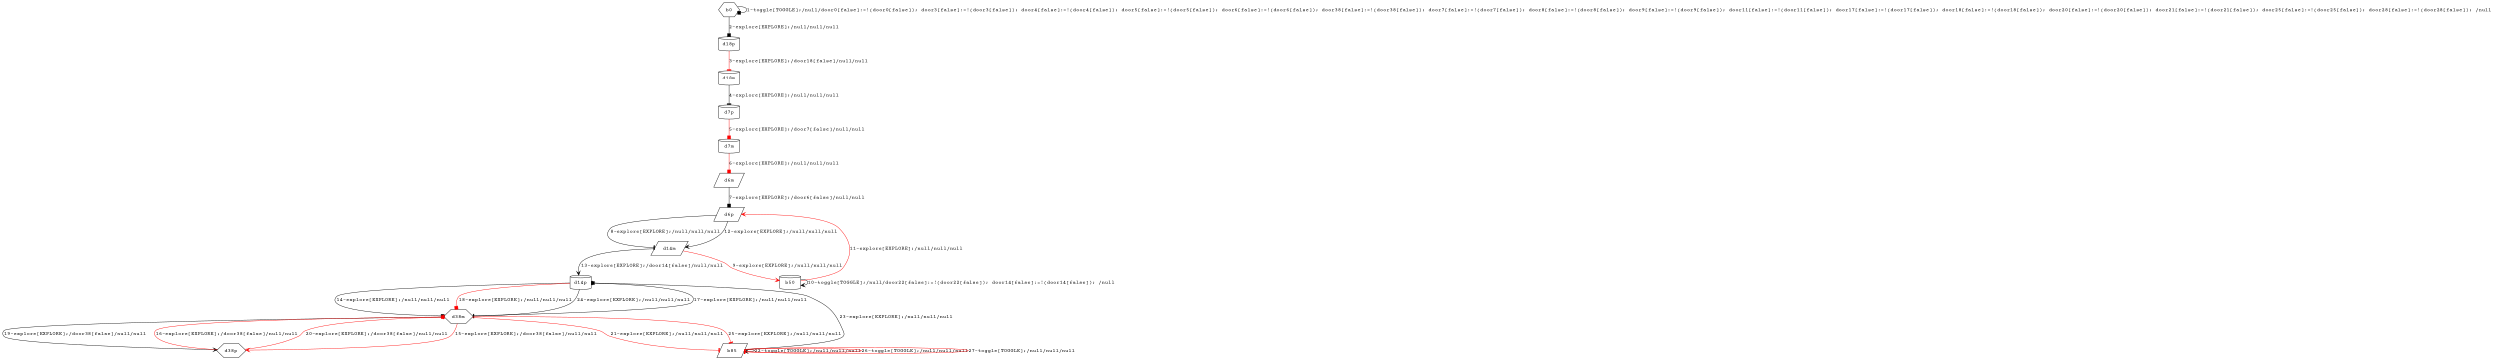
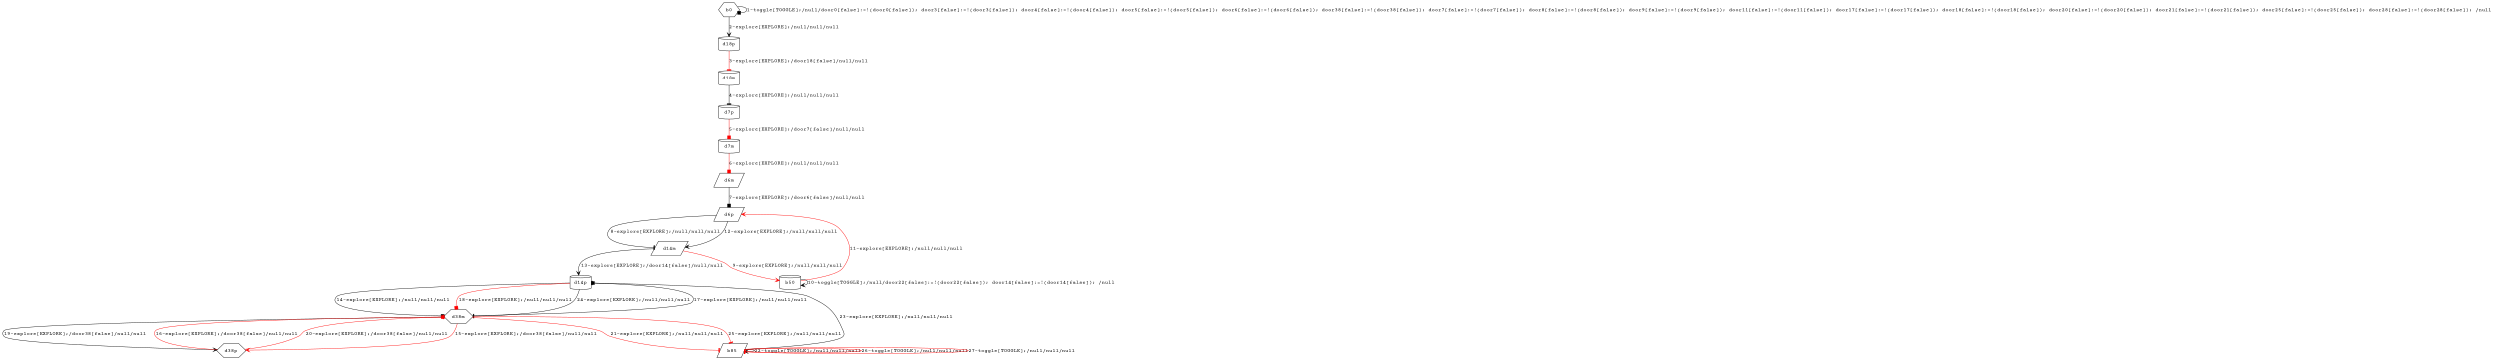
  digraph {
    fontname="Courier Prime"
    node [fontname="Courier Prime" shape=cylinder]
    edge [arrowhead=tee color=black fontname="Courier Prime"]
    b0 [shape=hexagon]
    d18p
    d18m
    d7p
    d7m
    d6m [shape=parallelogram]
    d6p [shape=parallelogram]
    d14m [shape=parallelogram]
    b50
    d14p
    d38m [shape=hexagon]
    d38p [shape=hexagon]
    b85 [shape=parallelogram]
    b0 -> b0 [arrowhead=box label="1-toggle[TOGGLE];/null/door0[false]:=!(door0[false]); door3[false]:=!(door3[false]); door4[false]:=!(door4[false]); door5[false]:=!(door5[false]); door6[false]:=!(door6[false]); door38[false]:=!(door38[false]); door7[false]:=!(door7[false]); door8[false]:=!(door8[false]); door9[false]:=!(door9[false]); door11[false]:=!(door11[false]); door17[false]:=!(door17[false]); door18[false]:=!(door18[false]); door20[false]:=!(door20[false]); door21[false]:=!(door21[false]); door25[false]:=!(door25[false]); door28[false]:=!(door28[false]); /null"]
-   b0 -> d18p [arrowhead=box label="2-explore[EXPLORE];/null/null/null"]
+   b0 -> d18p [arrowhead=vee label="2-explore[EXPLORE];/null/null/null"]
    d18p -> d18m [color=red label="3-explore[EXPLORE];/door18[false]/null/null"]
    d18m -> d7p [label="4-explore[EXPLORE];/null/null/null"]
    d7p -> d7m [arrowhead=box color=red label="5-explore[EXPLORE];/door7[false]/null/null"]
    d7m -> d6m [arrowhead=box color=red label="6-explore[EXPLORE];/null/null/null"]
    d6m -> d6p [arrowhead=box label="7-explore[EXPLORE];/door6[false]/null/null"]
    d6p -> d14m [label="8-explore[EXPLORE];/null/null/null"]
    d6p -> d14m [arrowhead=vee label="12-explore[EXPLORE];/null/null/null"]
    d14m -> b50 [arrowhead=vee color=red label="9-explore[EXPLORE];/null/null/null"]
    d14m -> d14p [arrowhead=vee label="13-explore[EXPLORE];/door14[false]/null/null"]
    b50 -> d6p [arrowhead=vee color=red label="11-explore[EXPLORE];/null/null/null"]
    b50 -> b50 [arrowhead=vee label="10-toggle[TOGGLE];/null/door22[false]:=!(door22[false]); door14[false]:=!(door14[false]); /null"]
    d14p -> d38m [arrowhead=box label="14-explore[EXPLORE];/null/null/null"]
    d14p -> d38m [arrowhead=box color=red label="18-explore[EXPLORE];/null/null/null"]
    d14p -> d38m [label="24-explore[EXPLORE];/null/null/null"]
    d38m -> d14p [arrowhead=box label="17-explore[EXPLORE];/null/null/null"]
    d38m -> d38p [arrowhead=vee color=red label="15-explore[EXPLORE];/door38[false]/null/null"]
    d38m -> d38p [arrowhead=vee label="19-explore[EXPLORE];/door38[false]/null/null"]
    d38m -> b85 [color=red label="21-explore[EXPLORE];/null/null/null"]
    d38m -> b85 [color=red label="25-explore[EXPLORE];/null/null/null"]
    d38p -> d38m [color=red label="16-explore[EXPLORE];/door38[false]/null/null"]
    d38p -> d38m [arrowhead=box color=red label="20-explore[EXPLORE];/door38[false]/null/null"]
    b85 -> d14p [label="23-explore[EXPLORE];/null/null/null"]
    b85 -> b85 [arrowhead=vee label="22-toggle[TOGGLE];/null/null/null"]
    b85 -> b85 [color=red label="26-toggle[TOGGLE];/null/null/null"]
    b85 -> b85 [color=red label="27-toggle[TOGGLE];/null/null/null"]
  }
